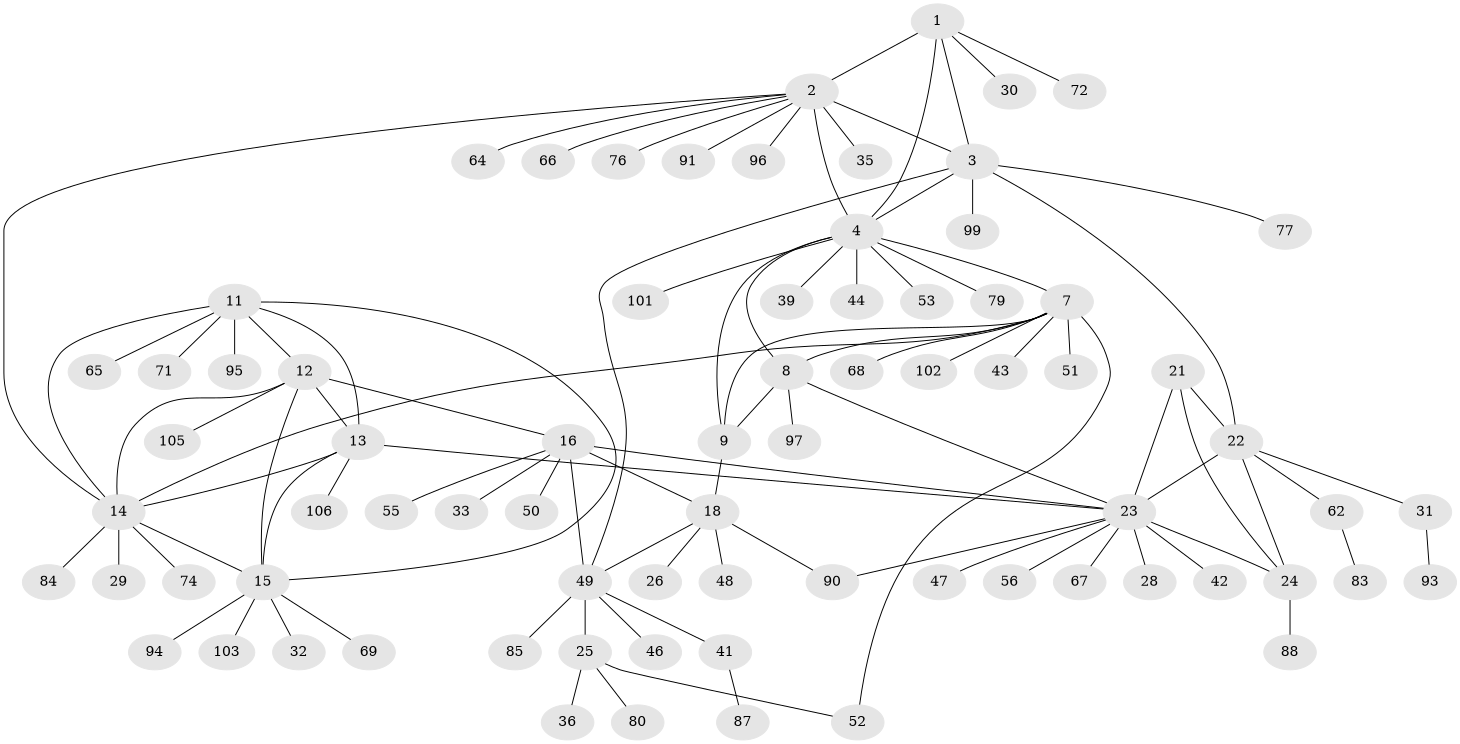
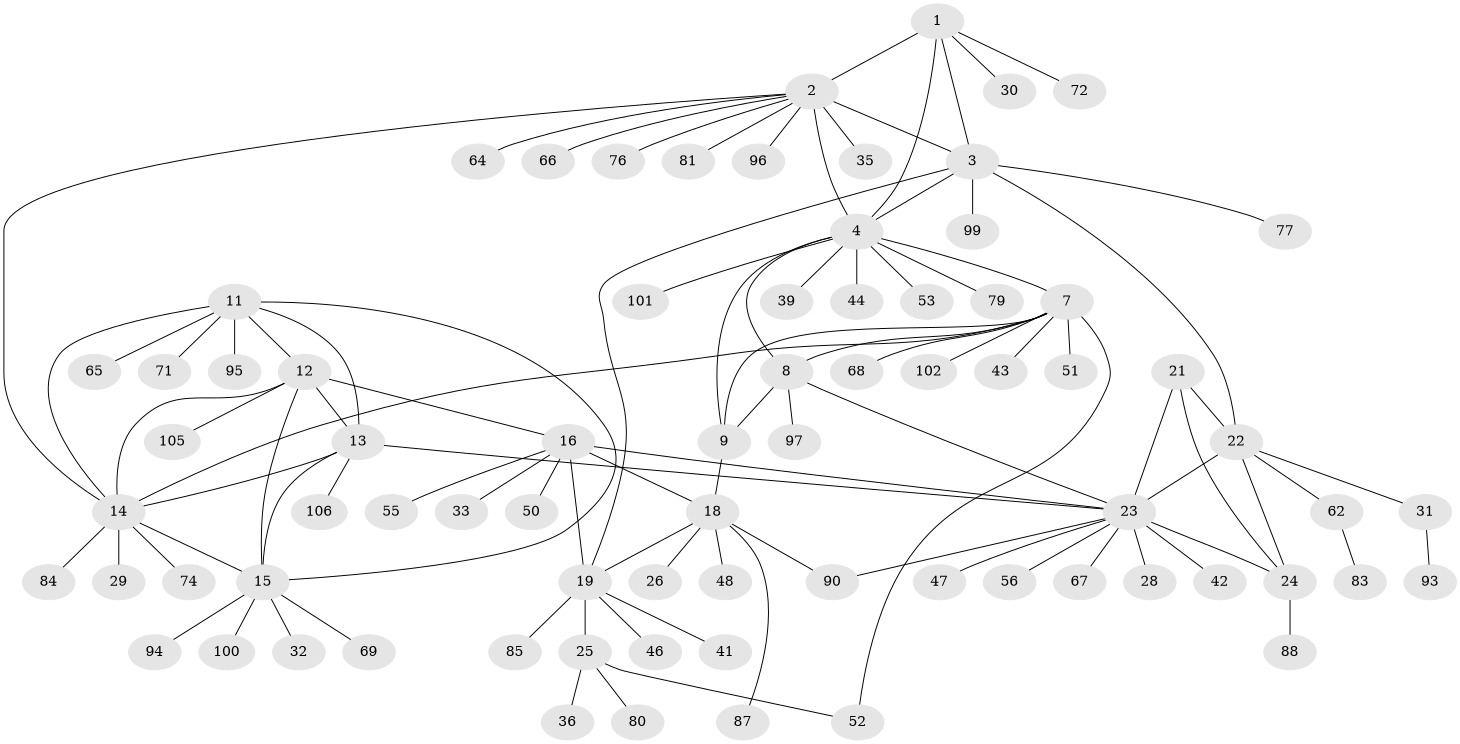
  graph {
    node [color=gray90 style=filled]
    1 [super="+38"]
    2 [super="+5"]
    3 [super="+93"]
    4 [super="+6"]
    30
    72 [super="+92"]
    14 [super="+34"]
    35
    64
    66 [super="+91"]
    76
-   81 [label=91]
+   81
    96
-   19 [super="+61" label=49]
+   19 [super="+61"]
    22 [super="+45"]
    77 [super="+103"]
    99
    7 [super="+10"]
    8 [super="+98"]
    9
    39
    44 [super="+49"]
    53
    79
    101
    15 [super="+37"]
    29
    74
    84
    n30 [label=25 super="+57"]
    41
    46
    85
    23 [super="+25"]
    24
    31 [super="+58"]
    62
    43
    51 [super="+54"]
    52 [super="+89"]
    68
    102
    97
    18 [super="+20"]
    90
    28
    42 [super="+75"]
    47
    56
    67
    26 [super="+60"]
    48
    87
    11 [super="+70"]
    12
    13 [super="+73"]
    65 [super="+82"]
    71
    95
    16 [super="+17"]
    105
    106
    32
    69
    94
-   100 [label=103]
+   100
    33
    50 [super="+86"]
    55
    36 [super="+40"]
    80
    21 [super="+78"]
    88
    n74 [label=93 super="+104"]
    83
    1 -- 2 [weight=2]
    1 -- 3
    1 -- 4
    1 -- 30
    1 -- 72
    2 -- 3 [weight=2]
    2 -- 4 [weight=2]
    2 -- 14
    2 -- 35
    2 -- 64
    2 -- 66
    2 -- 76
    2 -- 81
    2 -- 96
    3 -- 4
    3 -- 19
    3 -- 22
    3 -- 77
    3 -- 99
    4 -- 7 [weight=2]
    4 -- 8
    4 -- 9
    4 -- 39
    4 -- 44
    4 -- 53
    4 -- 79
    4 -- 101
    14 -- 15
    14 -- 29
    14 -- 74
    14 -- 84
    19 -- n30
    19 -- 41
    19 -- 46
    19 -- 85
    22 -- 23 [weight=2]
    22 -- 24
    22 -- 31
    22 -- 62
    7 -- 14
    7 -- 8 [weight=2]
    7 -- 9 [weight=2]
    7 -- 43
    7 -- 51
    7 -- 52
    7 -- 68
    7 -- 102
    8 -- 9
    8 -- 23
    8 -- 97
    9 -- 18
    15 -- 32
    15 -- 69
    15 -- 94
    15 -- 100
    n30 -- 52
    n30 -- 36
    n30 -- 80
    23 -- 24 [weight=2]
    23 -- 90
    23 -- 28
    23 -- 42
    23 -- 47
    23 -- 56
    23 -- 67
    24 -- 88
    31 -- n74
    62 -- 83
    18 -- 19 [weight=2]
    18 -- 90
    18 -- 26
    18 -- 48
-   41 -- 87
+   18 -- 87
    11 -- 14
    11 -- 15
    11 -- 12
    11 -- 13
    11 -- 65
    11 -- 71
    11 -- 95
    12 -- 14
    12 -- 15
    12 -- 13
    12 -- 16
    12 -- 105
    13 -- 14
    13 -- 15
    13 -- 23
    13 -- 106
    16 -- 19 [weight=2]
    16 -- 23
    16 -- 18 [weight=4]
    16 -- 33
    16 -- 50
    16 -- 55
    21 -- 22
    21 -- 23 [weight=2]
    21 -- 24
  }
